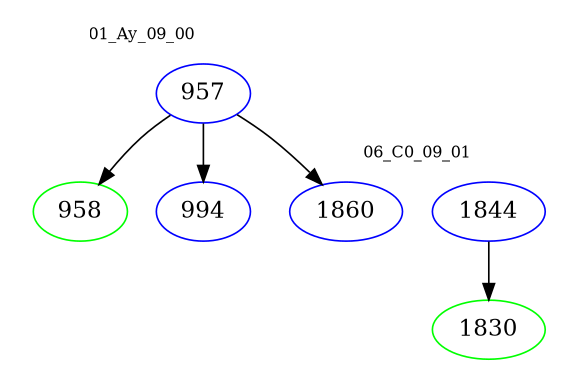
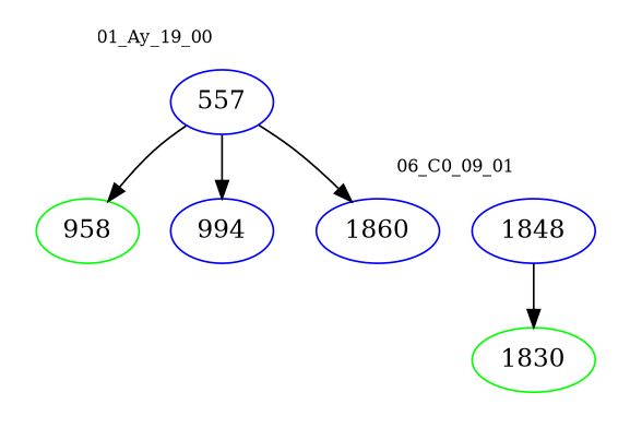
  digraph {
    node [color=blue]
    edge [color=black]
-   n1 [label=957]
+   n1 [label=557]
    n2 [color=green label=958]
    n3 [label=994]
-   n4 [label=1844]
+   n4 [label=1848]
    n5 [color=green label=1830]
    n6 [label=1860]
    subgraph cluster_1 {
      color=white
      fontsize=10
-     label="01_Ay_09_00"
+     label="01_Ay_19_00"
      n1
      n2
      n3
    }
    subgraph cluster_2 {
      color=white
      fontsize=10
      label="06_C0_09_01"
      n4
      n5
      n6
    }
    n1 -> n2
    n1 -> n3
    n1 -> n6
    n4 -> n5
  }
